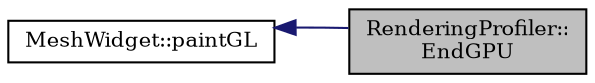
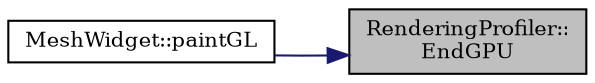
  digraph {
    rankdir=RL
    fontname="DejaVu Serif"
    node [color=black fontname="DejaVu Serif" fontsize=10 shape=record style=filled]
    n1 [fillcolor=grey75 fontcolor=black height=0.2 label="RenderingProfiler::\lEndGPU" width=0.4]
    n2 [fillcolor=white height=0.2 label="MeshWidget::paintGL" width=0.4]
-   n2 -> n1 [color=midnightblue dir=back fontname="DejaVu Serif" fontsize=10 labelfontname=Helvetica labelfontsize=10 style=solid]
+   n1 -> n2 [color=midnightblue dir=back fontname="DejaVu Serif" fontsize=10 labelfontname=Helvetica labelfontsize=10 style=solid]
  }
